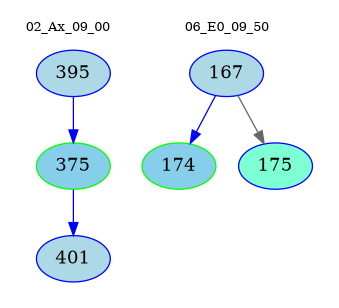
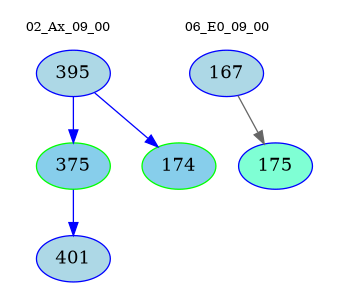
  digraph {
    node [color=blue fillcolor=lightblue style=filled]
    edge [color=blue]
    n1 [label=395]
    n2 [color=green fillcolor=skyblue label=375]
    n3 [label=401]
    n4 [label=167]
    n5 [color=green fillcolor=skyblue label=174]
    n6 [fillcolor=aquamarine label=175]
    subgraph cluster_1 {
      color=white
      fontsize=10
      label="02_Ax_09_00"
      n1
      n2
      n3
    }
    subgraph cluster_2 {
      color=white
      fontsize=10
-     label="06_E0_09_50"
+     label="06_E0_09_00"
      n4
      n5
      n6
    }
    n1 -> n2
    n2 -> n3
-   n4 -> n5
+   n1 -> n5
    n4 -> n6 [color=gray40]
  }
